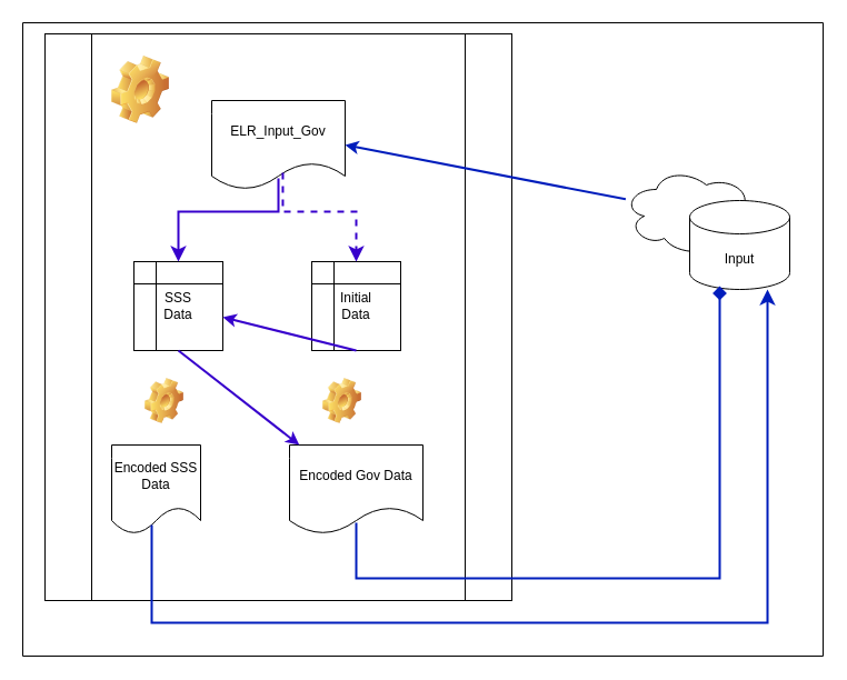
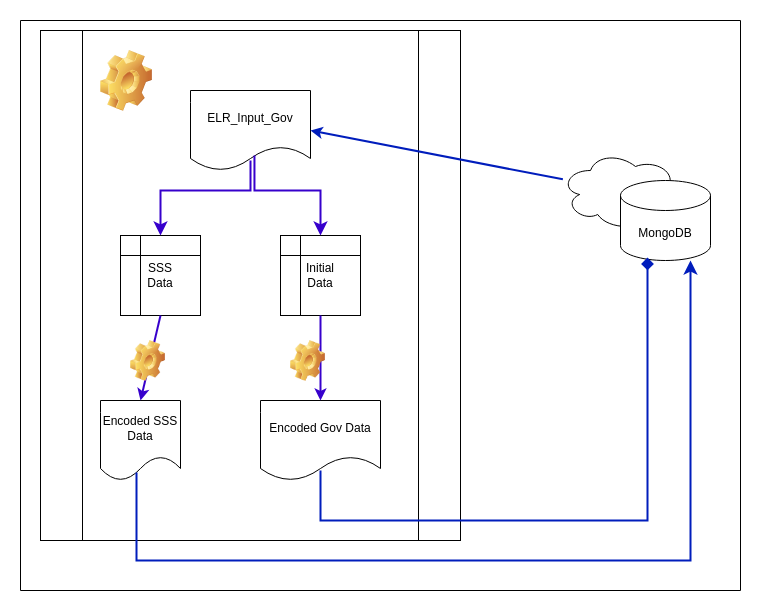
  <mxCell id="0" />
  <mxCell id="1" parent="0" />
  <mxCell id="2" value="" style="shape=process;whiteSpace=wrap;html=1;backgroundOutline=1;" vertex="1" parent="1"><mxGeometry x="40" y="30" width="420" height="510" as="geometry" /></mxCell>
  <mxCell id="3" value="ELR_Input_Gov" style="shape=document;whiteSpace=wrap;html=1;boundedLbl=1;" vertex="1" parent="1"><mxGeometry x="190" y="90" width="120" height="80" as="geometry" /></mxCell>
  <mxCell id="4" value="" style="group" vertex="1" connectable="0" parent="1"><mxGeometry x="560" y="150" width="150" height="110" as="geometry" /></mxCell>
  <mxCell id="5" value="" style="ellipse;shape=cloud;whiteSpace=wrap;html=1;" vertex="1" parent="4"><mxGeometry width="120" height="80" as="geometry" /></mxCell>
- <mxCell id="6" value="Input" style="shape=cylinder3;whiteSpace=wrap;html=1;boundedLbl=1;backgroundOutline=1;size=15;" vertex="1" parent="4"><mxGeometry x="60" y="30" width="90" height="80" as="geometry" /></mxCell>
+ <mxCell id="6" value="MongoDB" style="shape=cylinder3;whiteSpace=wrap;html=1;boundedLbl=1;backgroundOutline=1;size=15;" vertex="1" parent="4"><mxGeometry x="60" y="30" width="90" height="80" as="geometry" /></mxCell>
  <mxCell id="7" value="" style="endArrow=classic;html=1;rounded=0;entryX=1;entryY=0.5;entryDx=0;entryDy=0;fillColor=#0050ef;strokeColor=#001DBC;strokeWidth=2;" edge="1" parent="1" source="5" target="3"><mxGeometry width="50" height="50" relative="1" as="geometry"><mxPoint x="400" y="590" as="sourcePoint" /><mxPoint x="450" y="540" as="targetPoint" /></mxGeometry></mxCell>
  <mxCell id="8" value="&lt;div&gt;SSS&lt;/div&gt;&lt;div&gt;Data&lt;br&gt;&lt;/div&gt;" style="shape=internalStorage;whiteSpace=wrap;html=1;backgroundOutline=1;" vertex="1" parent="1"><mxGeometry x="120" y="235" width="80" height="80" as="geometry" /></mxCell>
  <mxCell id="9" value="&lt;div&gt;Initial&lt;/div&gt;&lt;div&gt;Data&lt;br&gt;&lt;/div&gt;" style="shape=internalStorage;whiteSpace=wrap;html=1;backgroundOutline=1;" vertex="1" parent="1"><mxGeometry x="280" y="235" width="80" height="80" as="geometry" /></mxCell>
  <mxCell id="10" value="Encoded SSS Data" style="shape=document;whiteSpace=wrap;html=1;boundedLbl=1;" vertex="1" parent="1"><mxGeometry x="100" y="400" width="80" height="80" as="geometry" /></mxCell>
  <mxCell id="11" value="Encoded Gov Data" style="shape=document;whiteSpace=wrap;html=1;boundedLbl=1;" vertex="1" parent="1"><mxGeometry x="260" y="400" width="120" height="80" as="geometry" /></mxCell>
- <mxCell id="12" value="" style="endArrow=classic;html=1;rounded=0;exitX=0.5;exitY=1;exitDx=0;exitDy=0;fillColor=#6a00ff;strokeColor=#3700CC;strokeWidth=2;" edge="1" parent="1" source="8" target="11"><mxGeometry width="50" height="50" relative="1" as="geometry"><mxPoint x="400" y="590" as="sourcePoint" /><mxPoint x="450" y="540" as="targetPoint" /></mxGeometry></mxCell>
- <mxCell id="13" value="" style="endArrow=classic;html=1;rounded=0;exitX=0.5;exitY=1;exitDx=0;exitDy=0;fillColor=#6a00ff;strokeColor=#3700CC;strokeWidth=2;" edge="1" parent="1" source="9" target="8"><mxGeometry width="50" height="50" relative="1" as="geometry"><mxPoint x="170" y="325" as="sourcePoint" /><mxPoint x="170" y="410" as="targetPoint" /></mxGeometry></mxCell>
+ <mxCell id="12" value="" style="endArrow=classic;html=1;rounded=0;exitX=0.5;exitY=1;exitDx=0;exitDy=0;entryX=0.5;entryY=0;entryDx=0;entryDy=0;fillColor=#6a00ff;strokeColor=#3700CC;strokeWidth=2;" edge="1" parent="1" source="8" target="10"><mxGeometry width="50" height="50" relative="1" as="geometry"><mxPoint x="400" y="590" as="sourcePoint" /><mxPoint x="450" y="540" as="targetPoint" /></mxGeometry></mxCell>
+ <mxCell id="13" value="" style="endArrow=classic;html=1;rounded=0;exitX=0.5;exitY=1;exitDx=0;exitDy=0;entryX=0.5;entryY=0;entryDx=0;entryDy=0;fillColor=#6a00ff;strokeColor=#3700CC;strokeWidth=2;" edge="1" parent="1" source="9" target="11"><mxGeometry width="50" height="50" relative="1" as="geometry"><mxPoint x="170" y="325" as="sourcePoint" /><mxPoint x="170" y="410" as="targetPoint" /></mxGeometry></mxCell>
  <mxCell id="14" style="edgeStyle=orthogonalEdgeStyle;rounded=0;orthogonalLoop=1;jettySize=auto;html=1;exitX=0.5;exitY=1;exitDx=0;exitDy=0;" edge="1" parent="1" source="2" target="2"><mxGeometry relative="1" as="geometry" /></mxCell>
  <mxCell id="15" value="" style="swimlane;startSize=0;strokeWidth=1;" vertex="1" parent="1"><mxGeometry x="20" y="20" width="720" height="570" as="geometry" /></mxCell>
  <mxCell id="16" value="" style="shape=image;html=1;verticalLabelPosition=bottom;verticalAlign=top;imageAspect=1;aspect=fixed;image=img/clipart/Gear_128x128.png" vertex="1" parent="15"><mxGeometry x="80" y="30" width="52" height="61" as="geometry" /></mxCell>
  <mxCell id="17" value="" style="shape=image;html=1;verticalLabelPosition=bottom;verticalAlign=top;imageAspect=1;aspect=fixed;image=img/clipart/Gear_128x128.png" vertex="1" parent="15"><mxGeometry x="110" y="320" width="34.95" height="41" as="geometry" /></mxCell>
  <mxCell id="18" value="" style="shape=image;html=1;verticalLabelPosition=bottom;verticalAlign=top;imageAspect=1;aspect=fixed;image=img/clipart/Gear_128x128.png" vertex="1" parent="15"><mxGeometry x="270" y="320" width="34.95" height="41" as="geometry" /></mxCell>
  <mxCell id="19" value="" style="edgeStyle=elbowEdgeStyle;elbow=vertical;endArrow=classic;html=1;curved=0;rounded=0;endSize=8;startSize=8;exitX=0.45;exitY=0.9;exitDx=0;exitDy=0;exitPerimeter=0;fillColor=#0050ef;strokeColor=#001DBC;strokeWidth=2;" edge="1" parent="1" source="10"><mxGeometry width="50" height="50" relative="1" as="geometry"><mxPoint x="250" y="700" as="sourcePoint" /><mxPoint x="690" y="260" as="targetPoint" /><Array as="points"><mxPoint x="420" y="560" /></Array></mxGeometry></mxCell>
  <mxCell id="20" value="" style="edgeStyle=elbowEdgeStyle;elbow=horizontal;endArrow=diamond;html=1;curved=0;rounded=0;endSize=8;startSize=8;exitX=0.5;exitY=0.875;exitDx=0;exitDy=0;exitPerimeter=0;entryX=0.3;entryY=0.963;entryDx=0;entryDy=0;entryPerimeter=0;fillColor=#0050ef;strokeColor=#001DBC;strokeWidth=2;" edge="1" parent="1" source="11" target="6"><mxGeometry width="50" height="50" relative="1" as="geometry"><mxPoint x="540" y="510" as="sourcePoint" /><mxPoint x="590" y="460" as="targetPoint" /><Array as="points"><mxPoint x="480" y="520" /></Array></mxGeometry></mxCell>
- <mxCell id="21" value="" style="edgeStyle=elbowEdgeStyle;elbow=vertical;endArrow=classic;html=1;curved=0;rounded=0;endSize=8;startSize=8;entryX=0.5;entryY=0;entryDx=0;entryDy=0;exitX=0.533;exitY=0.813;exitDx=0;exitDy=0;exitPerimeter=0;fillColor=#6a00ff;strokeColor=#3700CC;strokeWidth=2;dashed=1;" edge="1" parent="1" source="3" target="9"><mxGeometry width="50" height="50" relative="1" as="geometry"><mxPoint x="270" y="230" as="sourcePoint" /><mxPoint x="320" y="180" as="targetPoint" /><Array as="points"><mxPoint x="280" y="190" /></Array></mxGeometry></mxCell>
+ <mxCell id="21" value="" style="edgeStyle=elbowEdgeStyle;elbow=vertical;endArrow=classic;html=1;curved=0;rounded=0;endSize=8;startSize=8;entryX=0.5;entryY=0;entryDx=0;entryDy=0;exitX=0.533;exitY=0.813;exitDx=0;exitDy=0;exitPerimeter=0;fillColor=#6a00ff;strokeColor=#3700CC;strokeWidth=2;" edge="1" parent="1" source="3" target="9"><mxGeometry width="50" height="50" relative="1" as="geometry"><mxPoint x="270" y="230" as="sourcePoint" /><mxPoint x="320" y="180" as="targetPoint" /><Array as="points"><mxPoint x="280" y="190" /></Array></mxGeometry></mxCell>
  <mxCell id="22" value="" style="edgeStyle=elbowEdgeStyle;elbow=vertical;endArrow=classic;html=1;curved=0;rounded=0;endSize=8;startSize=8;entryX=0.5;entryY=0;entryDx=0;entryDy=0;fillColor=#6a00ff;strokeColor=#3700CC;strokeWidth=2;" edge="1" parent="1" target="8"><mxGeometry width="50" height="50" relative="1" as="geometry"><mxPoint x="250" y="160" as="sourcePoint" /><mxPoint x="330" y="245" as="targetPoint" /><Array as="points"><mxPoint x="210" y="190" /></Array></mxGeometry></mxCell>
